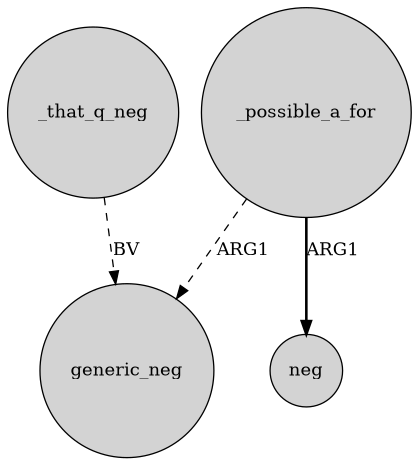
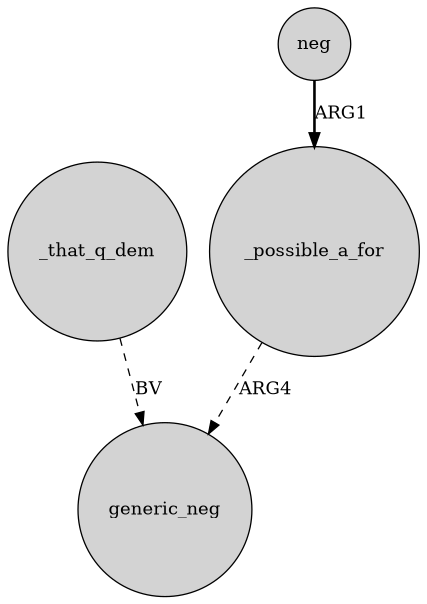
  digraph {
    node [shape=circle style=filled]
    edge [style=dashed]
    n1 [label=generic_neg]
-   _that_q_dem [label=_that_q_neg]
+   _that_q_dem
    neg
    _possible_a_for
    _that_q_dem -> n1 [label=BV]
-   _possible_a_for -> neg [label=ARG1 style=bold]
-   _possible_a_for -> n1 [label=ARG1]
+   neg -> _possible_a_for [label=ARG1 style=bold]
+   _possible_a_for -> n1 [label=ARG4]
  }
